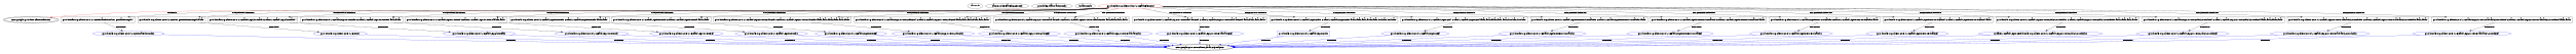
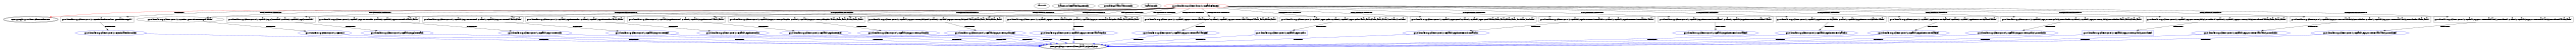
  digraph {
    node [isFrameworkType=false vertexType=CLIENT_METHOD_DECLARATION]
    baseInfo [category=extension_graph graphId=3923 isAnonymous=false possibleRelation=true isFrameworkType="" vertexType=""]
    frameworkRelatedTypesInfo [0="com.google.gwt.dom.client.Element" isFrameworkType="" vertexType=""]
    possibleCollaborationsInfo [0="3923~CLIENT_METHOD_DECLARATION-RETURN_TYPE-~com.google.gwt.dom.client.Element ~com.google.gwt.core.client.JavaScriptObject ~false~false" isFrameworkType="" vertexType=""]
    locationInfo [contextSignature=SVGPathElement filePath="/mguiral-GwtSvgLib/GwtSvgLib-master/src/gwt/html5/svg/client/dom/SVGPathElement.java" graphId=3923 projectName="mguiral-GwtSvgLib" isFrameworkType="" vertexType=""]
    n5 [color=red label="gwt.html5.svg.client.dom.SVGPathElement" vertexType=ROOT_CLIENT_CLASS_DECLARATION]
    n6 [isFrameworkType=true label="com.google.gwt.dom.client.Element" peripheries=2 vertexType=FRAMEWORK_CLASS_TYPE]
    n7 [label="gwt.html5.svg.client.core.SVGAnimatedNumber getPathLength()" shape=box]
-   n8 [label="gwt.html5.svg.client.core.SVGPoint getPointAtLength(float)" shape=box]
+   n8 [label="gwt.html5.svg.client.core.SVGPoint getPointAtLength(float)" shape=ellipse]
    n9 [label="gwt.html5.svg.client.core.SVGPathSegClosePath createSVGPathSegClosePath()" shape=box]
    n10 [label="gwt.html5.svg.client.core.SVGPathSegMovetoAbs createSVGPathSegMovetoAbs(float,float)" shape=box]
    n11 [label="gwt.html5.svg.client.core.SVGPathSegMovetoRel createSVGPathSegMovetoRel(float,float)" shape=box]
    n12 [label="gwt.html5.svg.client.core.SVGPathSegLinetoAbs createSVGPathSegLinetoAbs(float,float)" shape=box]
    n13 [label="gwt.html5.svg.client.core.SVGPathSegLinetoRel createSVGPathSegLinetoRel(float,float)" shape=box]
    n14 [label="gwt.html5.svg.client.core.SVGPathSegCurvetoCubicAbs createSVGPathSegCurvetoCubicAbs(float,float,float,float,float,float)" shape=box]
    n15 [label="gwt.html5.svg.client.core.SVGPathSegCurvetoCubicRel createSVGPathSegCurvetoCubicRel(float,float,float,float,float,float)" shape=box]
    n16 [label="gwt.html5.svg.client.core.SVGPathSegCurvetoQuadraticAbs createSVGPathSegCurvetoQuadraticAbs(float,float,float,float)" shape=box]
    n17 [label="gwt.html5.svg.client.core.SVGPathSegCurvetoQuadraticRel createSVGPathSegCurvetoQuadraticRel(float,float,float,float)" shape=box]
    n18 [label="gwt.html5.svg.client.core.SVGPathSegArcAbs createSVGPathSegArcAbs(float,float,float,float,float,boolean,boolean)" shape=box]
    n19 [label="gwt.html5.svg.client.core.SVGPathSegArcRel createSVGPathSegArcRel(float,float,float,float,float,boolean,boolean)" shape=box]
    n20 [label="gwt.html5.svg.client.core.SVGPathSegLinetoHorizontalAbs createSVGPathSegLinetoHorizontalAbs(float)" shape=box]
    n21 [label="gwt.html5.svg.client.core.SVGPathSegLinetoHorizontalRel createSVGPathSegLinetoHorizontalRel(float)" shape=box]
    n22 [label="gwt.html5.svg.client.core.SVGPathSegLinetoVerticalAbs createSVGPathSegLinetoVerticalAbs(float)" shape=box]
    n23 [label="gwt.html5.svg.client.core.SVGPathSegLinetoVerticalRel createSVGPathSegLinetoVerticalRel(float)" shape=box]
    n24 [label="gwt.html5.svg.client.core.SVGPathSegCurvetoCubicSmoothAbs createSVGPathSegCurvetoCubicSmoothAbs(float,float,float,float)" shape=box]
    n25 [label="gwt.html5.svg.client.core.SVGPathSegCurvetoCubicSmoothRel createSVGPathSegCurvetoCubicSmoothRel(float,float,float,float)" shape=box]
    n26 [label="gwt.html5.svg.client.core.SVGPathSegCurvetoQuadraticSmoothAbs createSVGPathSegCurvetoQuadraticSmoothAbs(float,float)" shape=box]
    n27 [label="gwt.html5.svg.client.core.SVGPathSegCurvetoQuadraticSmoothRel createSVGPathSegCurvetoQuadraticSmoothRel(float,float)" shape=box]
    n28 [color=blue label="gwt.html5.svg.client.core.SVGAnimatedNumber" vertexType=REFERENCE_CLIENT_CLASS_DECLARATION]
    n29 [color=blue label="gwt.html5.svg.client.core.SVGPoint" vertexType=REFERENCE_CLIENT_CLASS_DECLARATION]
    n30 [color=blue label="gwt.html5.svg.client.core.SVGPathSegClosePath" vertexType=REFERENCE_CLIENT_CLASS_DECLARATION]
    n31 [color=blue label="gwt.html5.svg.client.core.SVGPathSegMovetoAbs" vertexType=REFERENCE_CLIENT_CLASS_DECLARATION]
    n32 [color=blue label="gwt.html5.svg.client.core.SVGPathSegMovetoRel" vertexType=REFERENCE_CLIENT_CLASS_DECLARATION]
    n33 [color=blue label="gwt.html5.svg.client.core.SVGPathSegLinetoAbs" vertexType=REFERENCE_CLIENT_CLASS_DECLARATION]
    n34 [color=blue label="gwt.html5.svg.client.core.SVGPathSegLinetoRel" vertexType=REFERENCE_CLIENT_CLASS_DECLARATION]
    n35 [color=blue label="gwt.html5.svg.client.core.SVGPathSegCurvetoCubicAbs" vertexType=REFERENCE_CLIENT_CLASS_DECLARATION]
    n36 [color=blue label="gwt.html5.svg.client.core.SVGPathSegCurvetoCubicRel" vertexType=REFERENCE_CLIENT_CLASS_DECLARATION]
    n37 [color=blue label="gwt.html5.svg.client.core.SVGPathSegCurvetoQuadraticAbs" vertexType=REFERENCE_CLIENT_CLASS_DECLARATION]
    n38 [color=blue label="gwt.html5.svg.client.core.SVGPathSegCurvetoQuadraticRel" vertexType=REFERENCE_CLIENT_CLASS_DECLARATION]
    n39 [color=blue label="gwt.html5.svg.client.core.SVGPathSegArcAbs" shape=box vertexType=REFERENCE_CLIENT_CLASS_DECLARATION]
-   n40 [color=blue label="gwt.html5.svg.client.core.SVGPathSegArcRel" vertexType=REFERENCE_CLIENT_CLASS_DECLARATION]
    n41 [color=blue label="gwt.html5.svg.client.core.SVGPathSegLinetoHorizontalAbs" vertexType=REFERENCE_CLIENT_CLASS_DECLARATION]
    n42 [color=blue label="gwt.html5.svg.client.core.SVGPathSegLinetoHorizontalRel" vertexType=REFERENCE_CLIENT_CLASS_DECLARATION]
    n43 [color=blue label="gwt.html5.svg.client.core.SVGPathSegLinetoVerticalAbs" vertexType=REFERENCE_CLIENT_CLASS_DECLARATION]
    n44 [color=blue label="gwt.html5.svg.client.core.SVGPathSegLinetoVerticalRel" vertexType=REFERENCE_CLIENT_CLASS_DECLARATION]
-   n45 [color=blue label="createSVGPathSegArcRel.html5.svg.client.core.SVGPathSegCurvetoCubicSmoothAbs" vertexType=REFERENCE_CLIENT_CLASS_DECLARATION]
-   n46 [color=blue label="gwt.html5.svg.client.core.SVGPathSegCurvetoCubicSmoothRel" vertexType=REFERENCE_CLIENT_CLASS_DECLARATION]
+   n45 [color=blue label="gwt.html5.svg.client.core.SVGPathSegCurvetoCubicSmoothAbs" vertexType=REFERENCE_CLIENT_CLASS_DECLARATION]
+   n46 [color=blue label="gwt.html5.svg.client.core.SVGPathSegCurvetoCubicSmoothRel" vertexType=REFERENCE_CLIENT_CLASS_DECLARATION shape=box]
    n47 [color=blue label="gwt.html5.svg.client.core.SVGPathSegCurvetoQuadraticSmoothAbs" vertexType=REFERENCE_CLIENT_CLASS_DECLARATION]
    n48 [color=blue label="gwt.html5.svg.client.core.SVGPathSegCurvetoQuadraticSmoothRel" vertexType=REFERENCE_CLIENT_CLASS_DECLARATION]
    n49 [isFrameworkType=true label="com.google.gwt.core.client.JavaScriptObject" peripheries=2 vertexType=FRAMEWORK_CLASS_TYPE]
    n5 -> n6 [color=red label=EXTEND]
    n5 -> n7 [label=DECLARE_METHOD]
    n5 -> n8 [label=DECLARE_METHOD]
    n5 -> n9 [label=DECLARE_METHOD]
    n5 -> n10 [label=DECLARE_METHOD]
    n5 -> n11 [label=DECLARE_METHOD]
    n5 -> n12 [label=DECLARE_METHOD]
    n5 -> n13 [label=DECLARE_METHOD]
    n5 -> n14 [label=DECLARE_METHOD]
    n5 -> n15 [label=DECLARE_METHOD]
    n5 -> n16 [label=DECLARE_METHOD]
    n5 -> n17 [label=DECLARE_METHOD]
    n5 -> n18 [label=DECLARE_METHOD]
    n5 -> n19 [label=DECLARE_METHOD]
    n5 -> n20 [label=DECLARE_METHOD]
    n5 -> n21 [label=DECLARE_METHOD]
    n5 -> n22 [label=DECLARE_METHOD]
    n5 -> n23 [label=DECLARE_METHOD]
    n5 -> n24 [label=DECLARE_METHOD]
    n5 -> n25 [label=DECLARE_METHOD]
    n5 -> n26 [label=DECLARE_METHOD]
    n5 -> n27 [label=DECLARE_METHOD]
    n7 -> n28 [label=RETURN]
    n8 -> n29 [label=RETURN]
    n9 -> n30 [label=RETURN]
    n10 -> n31 [label=RETURN]
    n11 -> n32 [label=RETURN]
    n12 -> n33 [label=RETURN]
    n13 -> n34 [label=RETURN]
    n14 -> n35 [label=RETURN]
    n15 -> n36 [label=RETURN]
    n16 -> n37 [label=RETURN]
    n17 -> n38 [label=RETURN]
    n18 -> n39 [label=RETURN]
-   n19 -> n40 [label=RETURN]
    n20 -> n41 [label=RETURN]
    n21 -> n42 [label=RETURN]
    n22 -> n43 [label=RETURN]
    n23 -> n44 [label=RETURN]
    n24 -> n45 [label=RETURN]
    n25 -> n46 [label=RETURN]
    n26 -> n47 [label=RETURN]
    n27 -> n48 [label=RETURN]
    n28 -> n49 [color=blue label=EXTEND]
    n29 -> n49 [color=blue label=EXTEND]
    n30 -> n49 [color=blue label=EXTEND]
    n31 -> n49 [color=blue label=METHOD]
    n32 -> n49 [color=blue label=EXTEND]
    n33 -> n49 [color=blue label=EXTEND]
    n34 -> n49 [color=blue label=EXTEND]
    n35 -> n49 [color=blue label=EXTEND]
    n36 -> n49 [color=blue label=EXTEND]
    n37 -> n49 [color=blue label=EXTEND]
    n38 -> n49 [color=blue label=EXTEND]
    n39 -> n49 [color=blue label=EXTEND]
-   n40 -> n49 [color=blue label=EXTEND]
    n41 -> n49 [color=blue label=EXTEND]
-   n42 -> n49 [color=blue label=EXTEND]
    n43 -> n49 [color=blue label=EXTEND]
    n44 -> n49 [color=blue label=EXTEND]
    n45 -> n49 [color=blue label=EXTEND]
    n46 -> n49 [color=blue label=EXTEND]
    n47 -> n49 [color=blue label=EXTEND]
    n48 -> n49 [color=blue label=EXTEND]
  }
